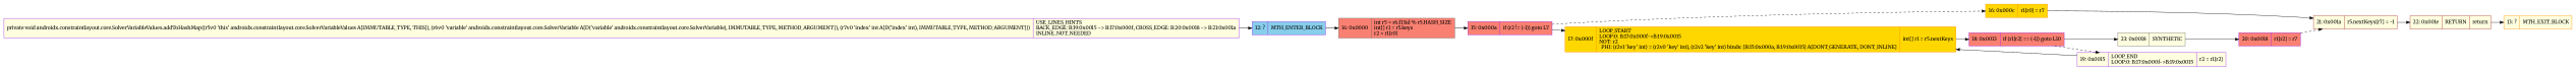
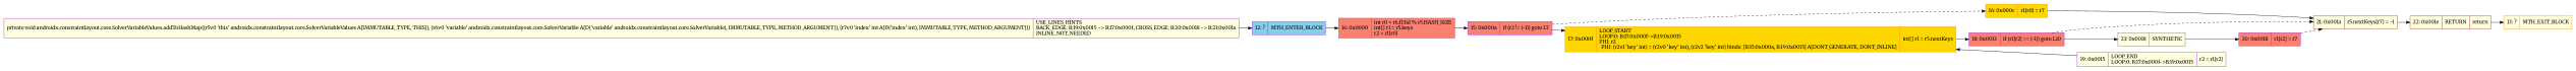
  digraph {
    fontname=Merriweather
    rankdir=LR
    node [color=purple fillcolor=lightyellow fontname=Merriweather shape=record style=filled]
    edge [fontname=Merriweather]
    n1 [fillcolor=skyblue label="{12\:\ ?|MTH_ENTER_BLOCK\l}"]
-   n2 [color=gray40 fillcolor=salmon label="{14\:\ 0x0000|int r5 = r6.f13id % r5.HASH_SIZE\lint[] r1 = r5.keys\lr2 = r1[r0]\l}"]
+   n2 [color=gray40 fillcolor=salmon label="{14\:\ 0x0000|int r0 = r6.f13id % r5.HASH_SIZE\lint[] r1 = r5.keys\lr2 = r1[r0]\l}"]
    n3 [fillcolor=salmon label="{15\:\ 0x000a|if (r2 != (\-1)) goto L7\l}"]
    n4 [color=darkorange fillcolor=gold label="{16\:\ 0x000c|r1[r0] = r7\l}"]
-   n5 [color=darkorange fillcolor=gold label="{17\:\ 0x000f|LOOP_START\lLOOP:0: B:17:0x000f\-\>B:19:0x0015\lNOT: r2 \l  PHI: (r2v1 'key' int) = (r2v0 'key' int), (r2v2 'key' int) binds: [B:15:0x000a, B:19:0x0015] A[DONT_GENERATE, DONT_INLINE]\l|int[] r1 = r5.nextKeys\l}"]
+   n5 [color=darkorange fillcolor=gold label="{17\:\ 0x000f|LOOP_START\lLOOP:0: B:17:0x000f\-\>B:19:0x0015\lPHI: r2 \l  PHI: (r2v1 'key' int) = (r2v0 'key' int), (r2v2 'key' int) binds: [B:15:0x000a, B:19:0x0015] A[DONT_GENERATE, DONT_INLINE]\l|int[] r1 = r5.nextKeys\l}"]
    n6 [color=brown label="{21\:\ 0x001a|r5.nextKeys[r7] = \-1\l}"]
    n7 [fillcolor=salmon label="{18\:\ 0x0013|if (r1[r2] == (\-1)) goto L10\l}"]
    n8 [color=brown label="{22\:\ 0x001e|RETURN\l|return\l}"]
    n9 [color=darkorange label="{13\:\ ?|MTH_EXIT_BLOCK\l}"]
    n10 [label="{19\:\ 0x0015|LOOP_END\lLOOP:0: B:17:0x000f\-\>B:19:0x0015\l|r2 = r1[r2]\l}"]
    n11 [color=gray40 label="{23\:\ 0x0018|SYNTHETIC\l}"]
    n12 [fillcolor=salmon label="{20\:\ 0x0018|r1[r2] = r7\l}"]
    n13 [label="{private void androidx.constraintlayout.core.SolverVariableValues.addToHashMap((r5v0 'this' androidx.constraintlayout.core.SolverVariableValues A[IMMUTABLE_TYPE, THIS]), (r6v0 'variable' androidx.constraintlayout.core.SolverVariable A[D('variable' androidx.constraintlayout.core.SolverVariable), IMMUTABLE_TYPE, METHOD_ARGUMENT]), (r7v0 'index' int A[D('index' int), IMMUTABLE_TYPE, METHOD_ARGUMENT]))  | USE_LINES_HINTS\lBACK_EDGE: B:19:0x0015 \-\> B:17:0x000f, CROSS_EDGE: B:20:0x0018 \-\> B:21:0x001a\lINLINE_NOT_NEEDED\l}"]
    n1 -> n2
    n2 -> n3
    n3 -> n4 [style=dashed]
    n3 -> n5
    n4 -> n6
    n5 -> n7
    n6 -> n8
-   n7 -> n10 [style=dashed]
+   n7 -> n6 [style=dashed]
    n7 -> n11
    n8 -> n9
    n10 -> n5
    n11 -> n12
    n12 -> n6 [style=dashed]
    n13 -> n1
  }
